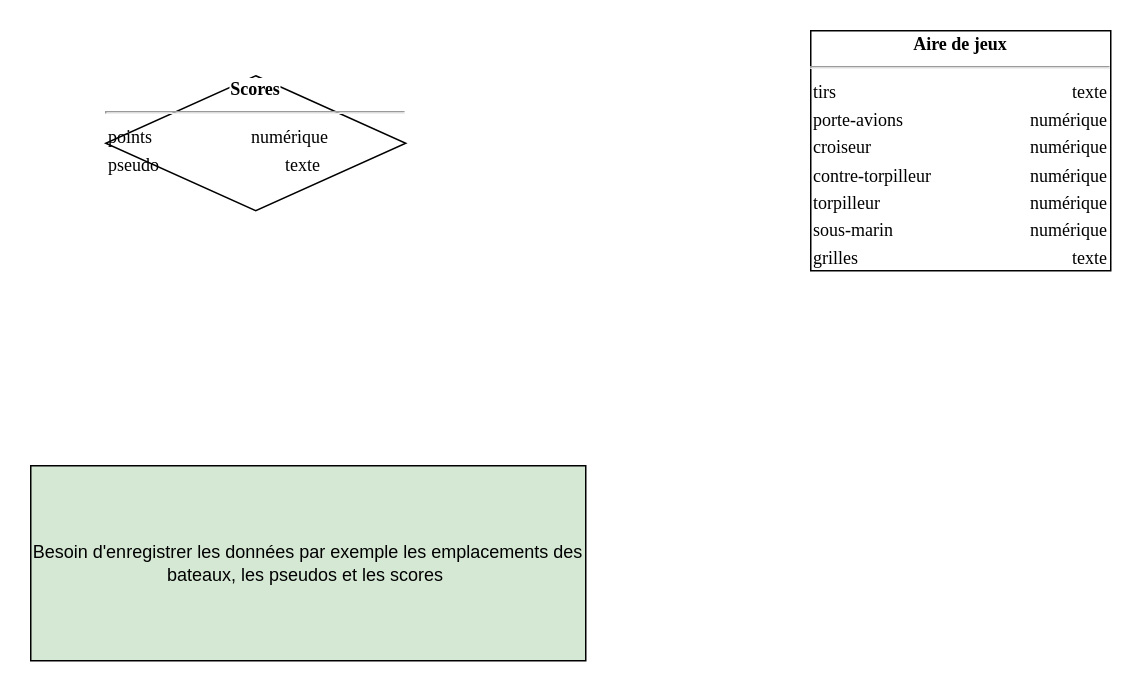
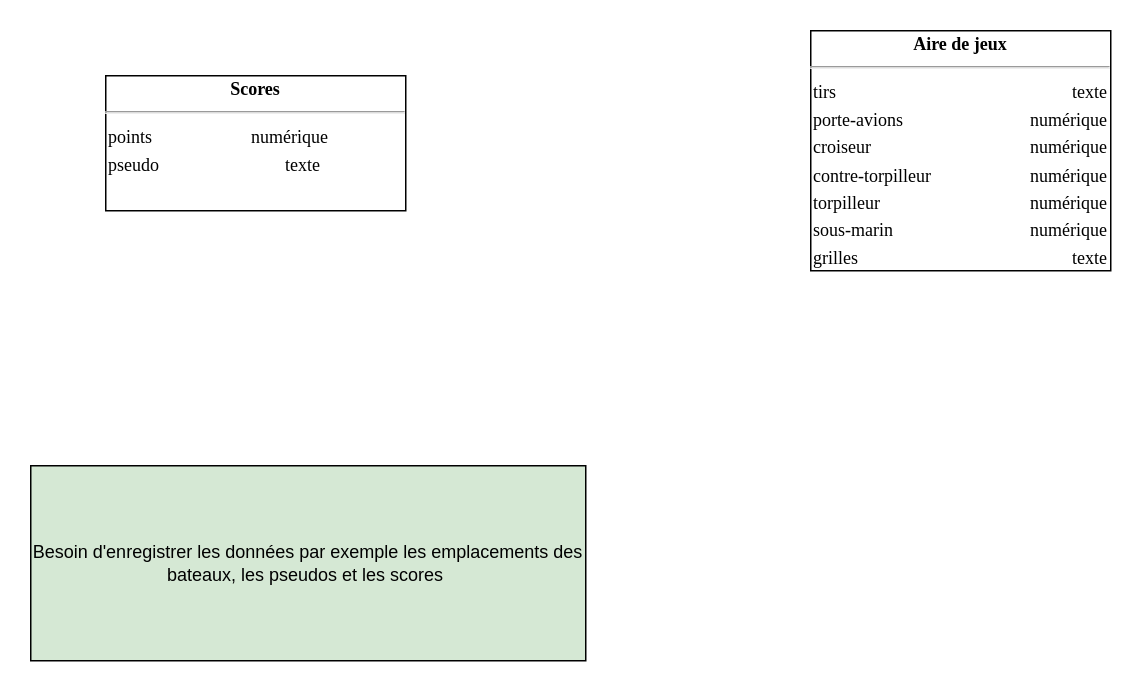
  <mxCell id="0" />
  <mxCell id="1" parent="0" />
- <mxCell id="2" value="&lt;div style=&quot;box-sizing: border-box ; width: 100% ; padding: 2px&quot;&gt;&lt;span style=&quot;background-color: rgb(255 , 255 , 255)&quot;&gt;&lt;b&gt;Scores&lt;/b&gt;&lt;/span&gt;&lt;/div&gt;&lt;hr&gt;&lt;table style=&quot;width: 100% ; font-size: 1em&quot; cellpadding=&quot;2&quot; cellspacing=&quot;0&quot;&gt;&lt;tbody&gt;&lt;tr&gt;&lt;td style=&quot;text-align: left&quot;&gt;points&amp;nbsp; &amp;nbsp; &amp;nbsp; &amp;nbsp; &amp;nbsp; &amp;nbsp; &amp;nbsp; &amp;nbsp; &amp;nbsp; &amp;nbsp; &amp;nbsp; numérique&lt;/td&gt;&lt;td style=&quot;text-align: right&quot;&gt;&lt;/td&gt;&lt;/tr&gt;&lt;tr&gt;&lt;td style=&quot;text-align: left&quot;&gt;pseudo&amp;nbsp; &amp;nbsp; &amp;nbsp; &amp;nbsp; &amp;nbsp; &amp;nbsp; &amp;nbsp; &amp;nbsp; &amp;nbsp; &amp;nbsp; &amp;nbsp; &amp;nbsp; &amp;nbsp; &amp;nbsp; texte&lt;/td&gt;&lt;td style=&quot;text-align: right&quot;&gt;&lt;br&gt;&lt;/td&gt;&lt;/tr&gt;&lt;/tbody&gt;&lt;/table&gt;" style="rhombus;verticalAlign=top;align=center;overflow=fill;html=1;shadow=0;comic=0;labelBackgroundColor=none;strokeColor=#000000;strokeWidth=1;fillColor=#ffffff;fontFamily=Verdana;fontSize=12;fontColor=#000000;" parent="1" vertex="1"><mxGeometry x="70" y="50" width="200" height="90" as="geometry" /></mxCell>
+ <mxCell id="2" value="&lt;div style=&quot;box-sizing: border-box ; width: 100% ; padding: 2px&quot;&gt;&lt;span style=&quot;background-color: rgb(255 , 255 , 255)&quot;&gt;&lt;b&gt;Scores&lt;/b&gt;&lt;/span&gt;&lt;/div&gt;&lt;hr&gt;&lt;table style=&quot;width: 100% ; font-size: 1em&quot; cellpadding=&quot;2&quot; cellspacing=&quot;0&quot;&gt;&lt;tbody&gt;&lt;tr&gt;&lt;td style=&quot;text-align: left&quot;&gt;points&amp;nbsp; &amp;nbsp; &amp;nbsp; &amp;nbsp; &amp;nbsp; &amp;nbsp; &amp;nbsp; &amp;nbsp; &amp;nbsp; &amp;nbsp; &amp;nbsp; numérique&lt;/td&gt;&lt;td style=&quot;text-align: right&quot;&gt;&lt;/td&gt;&lt;/tr&gt;&lt;tr&gt;&lt;td style=&quot;text-align: left&quot;&gt;pseudo&amp;nbsp; &amp;nbsp; &amp;nbsp; &amp;nbsp; &amp;nbsp; &amp;nbsp; &amp;nbsp; &amp;nbsp; &amp;nbsp; &amp;nbsp; &amp;nbsp; &amp;nbsp; &amp;nbsp; &amp;nbsp; texte&lt;/td&gt;&lt;td style=&quot;text-align: right&quot;&gt;&lt;br&gt;&lt;/td&gt;&lt;/tr&gt;&lt;/tbody&gt;&lt;/table&gt;" style="verticalAlign=top;align=center;overflow=fill;html=1;rounded=0;shadow=0;comic=0;labelBackgroundColor=none;strokeColor=#000000;strokeWidth=1;fillColor=#ffffff;fontFamily=Verdana;fontSize=12;fontColor=#000000;" parent="1" vertex="1"><mxGeometry x="70" y="50" width="200" height="90" as="geometry" /></mxCell>
  <mxCell id="3" value="&lt;div style=&quot;box-sizing: border-box ; width: 100% ; padding: 2px&quot;&gt;&lt;span style=&quot;background-color: rgb(255 , 255 , 255)&quot;&gt;&lt;b&gt;Aire de jeux&lt;/b&gt;&lt;/span&gt;&lt;/div&gt;&lt;hr&gt;&lt;table style=&quot;width: 100% ; font-size: 1em&quot; cellpadding=&quot;2&quot; cellspacing=&quot;0&quot;&gt;&lt;tbody&gt;&lt;tr&gt;&lt;td style=&quot;text-align: left&quot;&gt;tirs&lt;/td&gt;&lt;td style=&quot;text-align: right&quot;&gt;texte&lt;br&gt;&lt;/td&gt;&lt;/tr&gt;&lt;tr&gt;&lt;td style=&quot;text-align: left&quot;&gt;porte-avions&lt;/td&gt;&lt;td style=&quot;text-align: right&quot;&gt;numérique&lt;/td&gt;&lt;/tr&gt;&lt;tr&gt;&lt;td style=&quot;text-align: left&quot;&gt;croiseur&lt;/td&gt;&lt;td style=&quot;text-align: right&quot;&gt;numérique&lt;br&gt;&lt;/td&gt;&lt;/tr&gt;&lt;tr&gt;&lt;td style=&quot;text-align: left&quot;&gt;contre-torpilleur&lt;/td&gt;&lt;td style=&quot;text-align: right&quot;&gt;numérique&lt;/td&gt;&lt;/tr&gt;&lt;tr&gt;&lt;td style=&quot;text-align: left&quot;&gt;torpilleur&lt;/td&gt;&lt;td style=&quot;text-align: right&quot;&gt;numérique&lt;/td&gt;&lt;/tr&gt;&lt;tr&gt;&lt;td style=&quot;text-align: left&quot;&gt;sous-marin&lt;/td&gt;&lt;td style=&quot;text-align: right&quot;&gt;numérique&lt;/td&gt;&lt;/tr&gt;&lt;tr&gt;&lt;td style=&quot;text-align: left&quot;&gt;grilles&lt;/td&gt;&lt;td style=&quot;text-align: right&quot;&gt;texte&lt;/td&gt;&lt;/tr&gt;&lt;/tbody&gt;&lt;/table&gt;" style="verticalAlign=top;align=center;overflow=fill;html=1;rounded=0;shadow=0;comic=0;labelBackgroundColor=none;strokeColor=#000000;strokeWidth=1;fillColor=#ffffff;fontFamily=Verdana;fontSize=12;fontColor=#000000;" parent="1" vertex="1"><mxGeometry x="540" y="20" width="200" height="160" as="geometry" /></mxCell>
  <mxCell id="4" value="Besoin d'enregistrer les données par exemple les emplacements des bateaux, les pseudos et les scores&amp;nbsp;" style="rounded=0;whiteSpace=wrap;html=1;fillColor=#d5e8d4;" parent="1" vertex="1"><mxGeometry x="20" y="310" width="370" height="130" as="geometry" /></mxCell>
